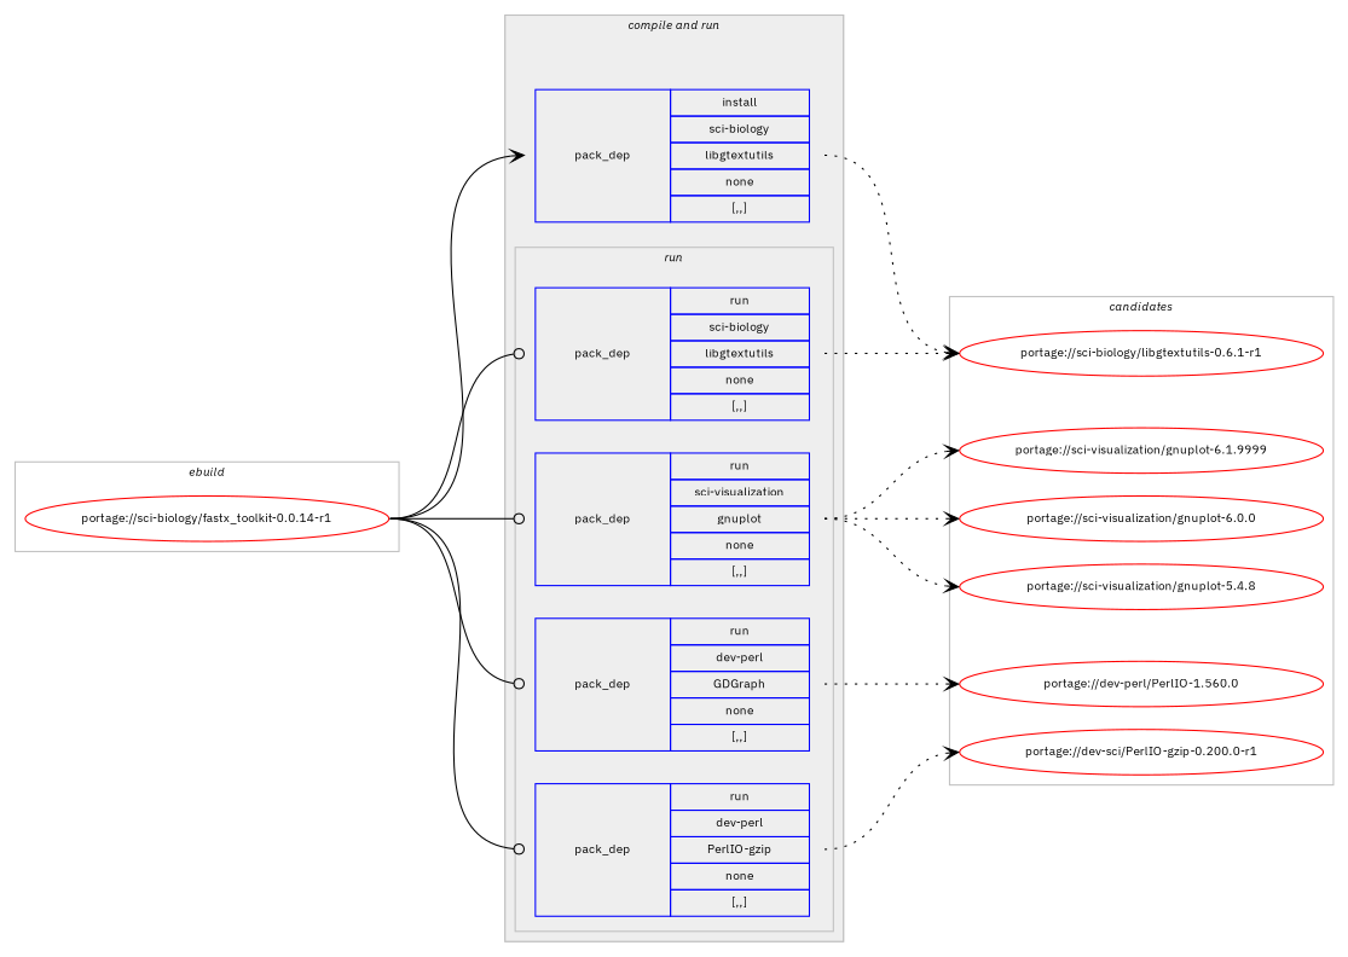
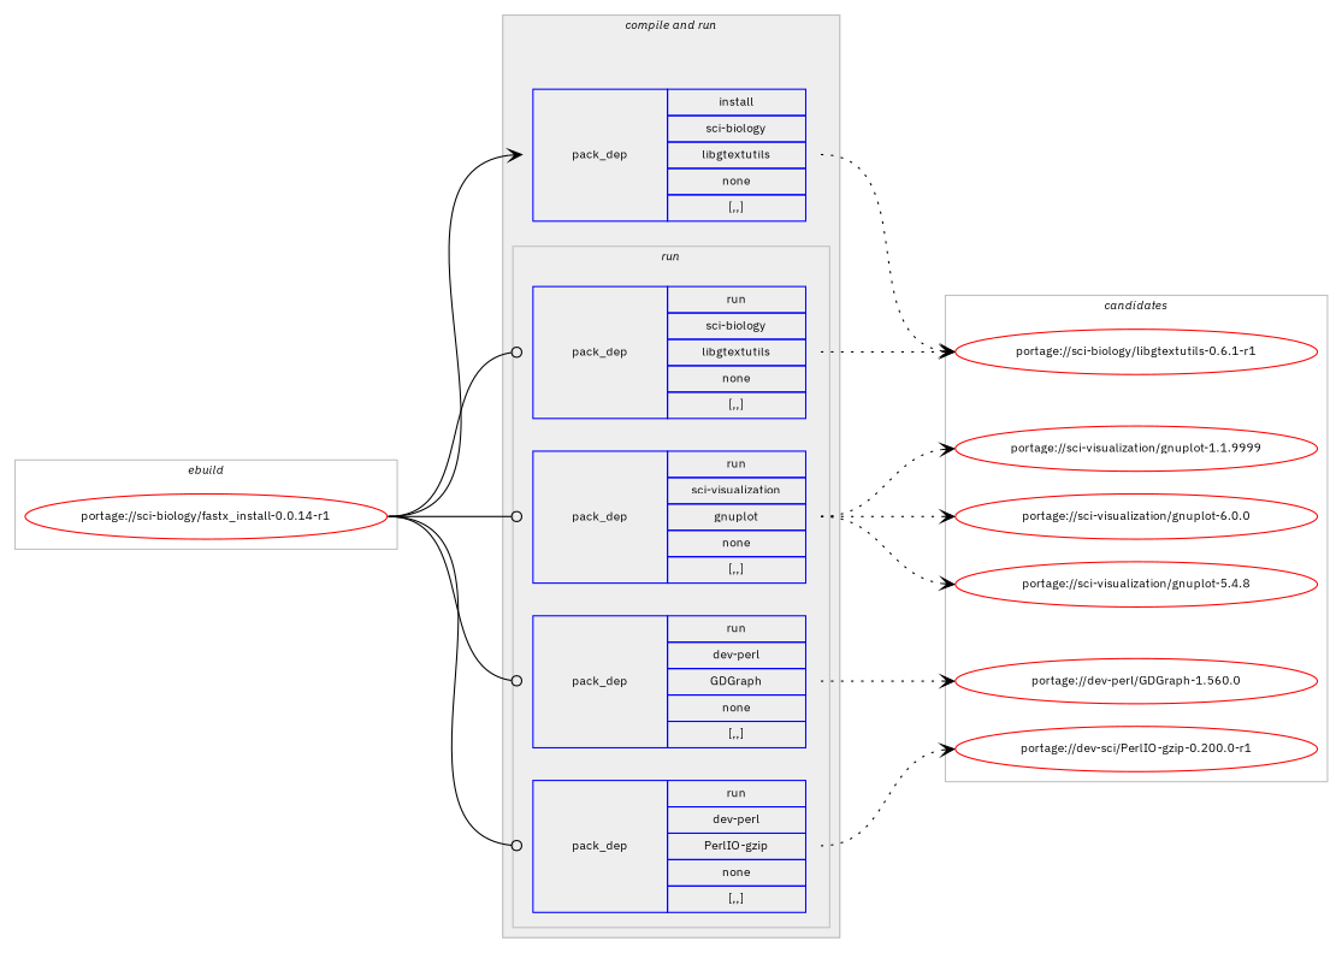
  digraph {
    compound=true
    concentrate=true
    fontname="IBM Plex Sans"
    fontsize=10
    newrank=true
    rankdir=LR
    ranksep=1.5
    node [color=red fontname="IBM Plex Sans" fontsize=10]
    edge [arrowhead=vee fontname="IBM Plex Sans" headport=w style=dotted tailport=e weight=100]
-   n1 [label="portage://sci-biology/fastx_toolkit-0.0.14-r1" width=4]
+   n1 [label="portage://sci-biology/fastx_install-0.0.14-r1" width=4]
    n2 [color=blue label=<<TABLE BORDER="0" CELLBORDER="1" CELLSPACING="0" CELLPADDING="4" WIDTH="220"><TR><TD ROWSPAN="6" CELLPADDING="30">pack_dep</TD></TR><TR><TD WIDTH="110">install</TD></TR><TR><TD>sci-biology</TD></TR><TR><TD>libgtextutils</TD></TR><TR><TD>none</TD></TR><TR><TD>[,,]</TD></TR></TABLE>> shape=none]
    n3 [color=blue label=<<TABLE BORDER="0" CELLBORDER="1" CELLSPACING="0" CELLPADDING="4" WIDTH="220"><TR><TD ROWSPAN="6" CELLPADDING="30">pack_dep</TD></TR><TR><TD WIDTH="110">run</TD></TR><TR><TD>dev-perl</TD></TR><TR><TD>GDGraph</TD></TR><TR><TD>none</TD></TR><TR><TD>[,,]</TD></TR></TABLE>> shape=none]
    n4 [color=blue label=<<TABLE BORDER="0" CELLBORDER="1" CELLSPACING="0" CELLPADDING="4" WIDTH="220"><TR><TD ROWSPAN="6" CELLPADDING="30">pack_dep</TD></TR><TR><TD WIDTH="110">run</TD></TR><TR><TD>dev-perl</TD></TR><TR><TD>PerlIO-gzip</TD></TR><TR><TD>none</TD></TR><TR><TD>[,,]</TD></TR></TABLE>> shape=none]
    n5 [color=blue label=<<TABLE BORDER="0" CELLBORDER="1" CELLSPACING="0" CELLPADDING="4" WIDTH="220"><TR><TD ROWSPAN="6" CELLPADDING="30">pack_dep</TD></TR><TR><TD WIDTH="110">run</TD></TR><TR><TD>sci-biology</TD></TR><TR><TD>libgtextutils</TD></TR><TR><TD>none</TD></TR><TR><TD>[,,]</TD></TR></TABLE>> shape=none]
    n6 [color=blue label=<<TABLE BORDER="0" CELLBORDER="1" CELLSPACING="0" CELLPADDING="4" WIDTH="220"><TR><TD ROWSPAN="6" CELLPADDING="30">pack_dep</TD></TR><TR><TD WIDTH="110">run</TD></TR><TR><TD>sci-visualization</TD></TR><TR><TD>gnuplot</TD></TR><TR><TD>none</TD></TR><TR><TD>[,,]</TD></TR></TABLE>> shape=none]
    n7 [label="portage://sci-biology/libgtextutils-0.6.1-r1" width=4]
-   n8 [label="portage://dev-perl/PerlIO-1.560.0" width=4]
+   n8 [label="portage://dev-perl/GDGraph-1.560.0" width=4]
    n9 [label="portage://dev-sci/PerlIO-gzip-0.200.0-r1" width=4]
-   n10 [label="portage://sci-visualization/gnuplot-6.1.9999" width=4]
+   n10 [label="portage://sci-visualization/gnuplot-1.1.9999" width=4]
    n11 [label="portage://sci-visualization/gnuplot-6.0.0" width=4]
    n12 [label="portage://sci-visualization/gnuplot-5.4.8" width=4]
    subgraph cluster_1 {
      color=gray
      label=<<i>ebuild</i>>
      n1
    }
    subgraph cluster_2 {
      color=gray
      label=<<i>dependencies</i>>
      subgraph cluster_3 {
        color=gray
        fillcolor="#eeeeee"
        label=<<i>compile</i>>
        style=filled
        subgraph sub_4 {
          color=gray
          fillcolor="#eeeeee"
          label=<<i>compile</i>>
          style=filled
          n2
        }
      }
      subgraph cluster_5 {
        color=gray
        fillcolor="#eeeeee"
        label=<<i>compile and run</i>>
        style=filled
      }
      subgraph cluster_6 {
        color=gray
        fillcolor="#eeeeee"
        label=<<i>run</i>>
        style=filled
        subgraph sub_7 {
          color=gray
          fillcolor="#eeeeee"
          label=<<i>run</i>>
          style=filled
          n3
        }
        subgraph sub_8 {
          color=gray
          fillcolor="#eeeeee"
          label=<<i>run</i>>
          style=filled
          n4
        }
        subgraph sub_9 {
          color=gray
          fillcolor="#eeeeee"
          label=<<i>run</i>>
          style=filled
          n5
        }
        subgraph sub_10 {
          color=gray
          fillcolor="#eeeeee"
          label=<<i>run</i>>
          style=filled
          n6
        }
      }
    }
    subgraph cluster_11 {
      color=gray
      label=<<i>candidates</i>>
      rank=same
      subgraph sub_12 {
        color=black
        label=<<i>candidates</i>>
        nodesep=1
        rank=same
        n7
      }
      subgraph sub_13 {
        color=black
        label=<<i>candidates</i>>
        nodesep=1
        rank=same
        n8
      }
      subgraph sub_14 {
        color=black
        label=<<i>candidates</i>>
        nodesep=1
        rank=same
        n9
      }
      subgraph sub_15 {
        color=black
        label=<<i>candidates</i>>
        nodesep=1
        rank=same
        n7
      }
      subgraph sub_16 {
        color=black
        label=<<i>candidates</i>>
        nodesep=1
        rank=same
        n10
        n11
        n12
      }
    }
    n1 -> n2 [style=solid weight=20]
    n1 -> n3 [arrowhead=odot style=solid weight=20]
    n1 -> n4 [arrowhead=odot style=solid weight=20]
    n1 -> n5 [arrowhead=odot style=solid weight=20]
    n1 -> n6 [arrowhead=odot style=solid weight=20]
    n2 -> n7
    n3 -> n8
    n4 -> n9
    n5 -> n7
    n6 -> n10
    n6 -> n11
    n6 -> n12
  }
